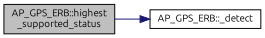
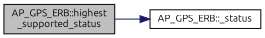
  digraph {
    rankdir=LR
    fontname=Ubuntu
    node [color=black fontname=Ubuntu fontsize=10 shape=record style=filled]
    n1 [fillcolor=grey75 fontcolor=black height=0.2 label="AP_GPS_ERB::highest\l_supported_status" width=0.4]
-   n2 [fillcolor=white height=0.2 label="AP_GPS_ERB::_detect" width=0.4]
+   n2 [fillcolor=white height=0.2 label="AP_GPS_ERB::_status" width=0.4]
    n1 -> n2 [color=midnightblue fontname=Ubuntu fontsize=10 labelfontname=Helvetica labelfontsize=10 style=solid]
  }
